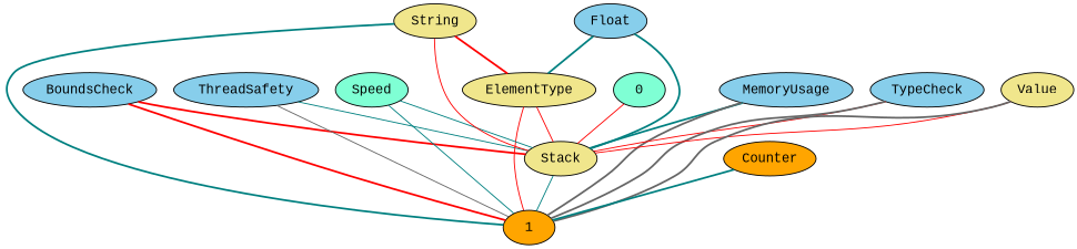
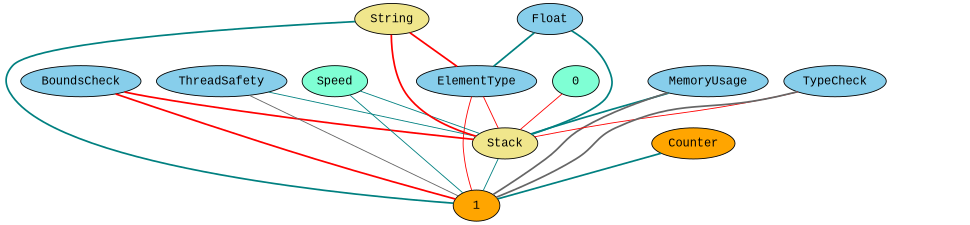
  graph {
    fontname="Liberation Mono"
    node [fillcolor=skyblue fontname="Liberation Mono" style=filled]
    edge [color=teal fontname="Liberation Mono" style=bold]
    Stack [fillcolor=khaki]
    BoundsCheck
    1 [fillcolor=orange]
    ThreadSafety
-   ElementType [fillcolor=khaki]
+   ElementType
    Speed [fillcolor=aquamarine]
    String [fillcolor=khaki]
    MemoryUsage
    TypeCheck
    Float
-   Value [fillcolor=khaki]
    Counter [fillcolor=orange]
    0 [fillcolor=aquamarine]
    Stack -- 1 [style=solid]
    BoundsCheck -- Stack [color=red]
    BoundsCheck -- 1 [color=red]
    ThreadSafety -- Stack [style=solid]
    ThreadSafety -- 1 [color=gray40 style=solid]
    ElementType -- Stack [color=red style=solid]
    ElementType -- 1 [color=red style=solid]
    Speed -- Stack [style=solid]
    Speed -- 1 [style=solid]
-   String -- Stack [color=red style=solid]
+   String -- Stack [color=red]
    String -- 1
    String -- ElementType [color=red]
    MemoryUsage -- Stack
    MemoryUsage -- 1 [color=gray40]
    TypeCheck -- Stack [color=red style=solid]
    TypeCheck -- 1 [color=gray40]
    Float -- Stack
    Float -- ElementType
-   Value -- Stack [color=red style=solid]
-   Value -- 1 [color=gray40]
    Counter -- 1
    0 -- Stack [color=red style=solid]
  }
